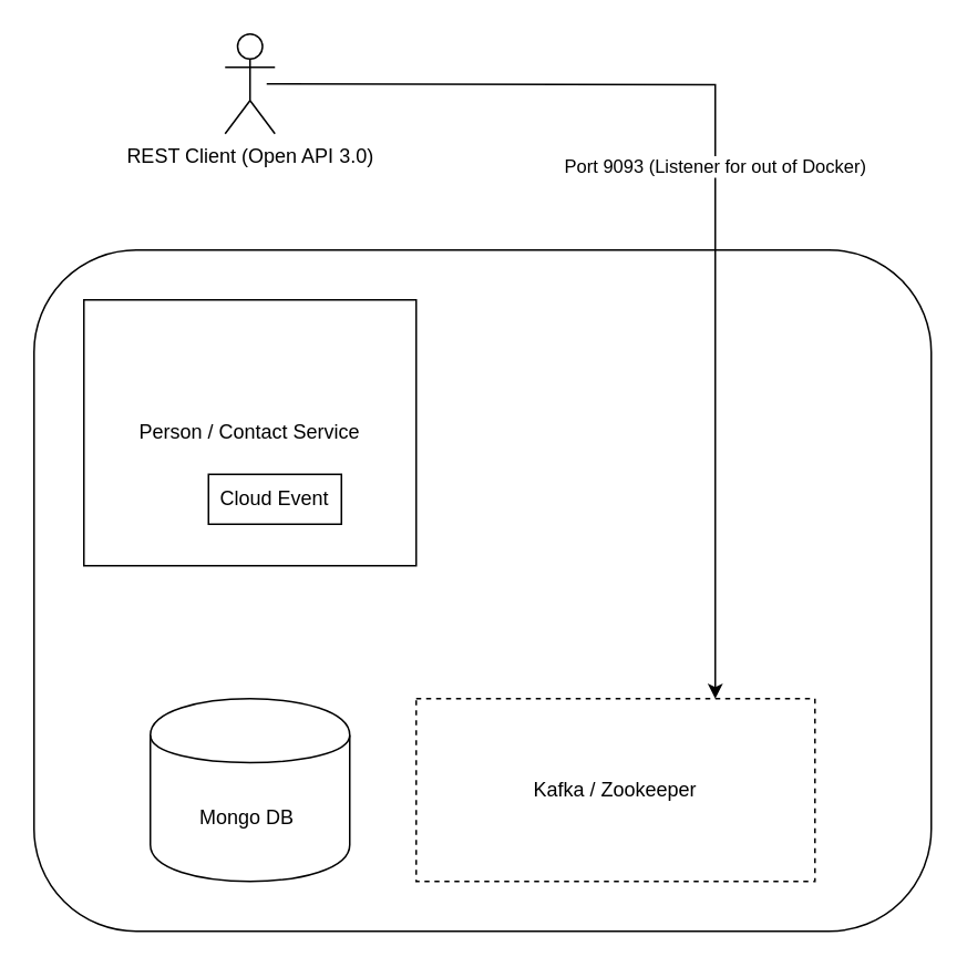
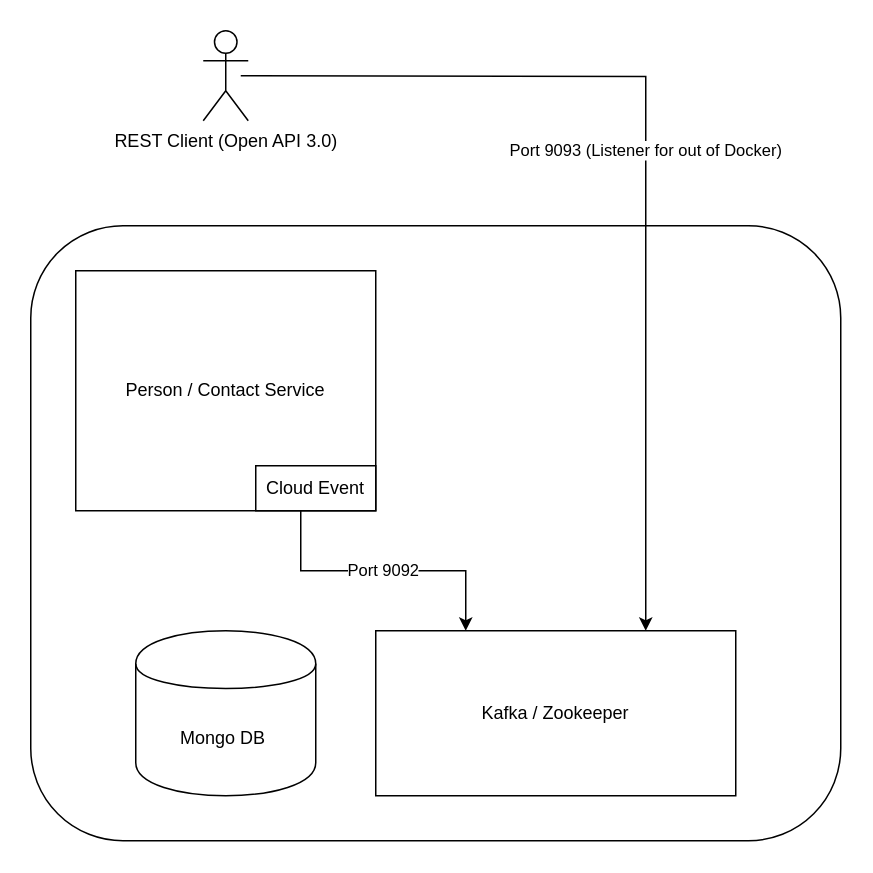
  <mxCell id="0" />
  <mxCell id="1" parent="0" />
  <mxCell id="2" value="" style="rounded=1;whiteSpace=wrap;html=1;" vertex="1" parent="1"><mxGeometry x="20" y="150" width="540" height="410" as="geometry" /></mxCell>
+ <mxCell id="3" value="Port 9092" style="edgeStyle=orthogonalEdgeStyle;rounded=0;orthogonalLoop=1;jettySize=auto;html=1;exitX=0.75;exitY=1;exitDx=0;exitDy=0;entryX=0.25;entryY=0;entryDx=0;entryDy=0;" parent="1" source="4" target="6" edge="1"><mxGeometry relative="1" as="geometry" /></mxCell>
  <mxCell id="4" value="Person / Contact Service" style="rounded=0;whiteSpace=wrap;html=1;" parent="1" vertex="1"><mxGeometry x="50" y="180" width="200" height="160" as="geometry" /></mxCell>
  <mxCell id="5" value="Mongo DB&amp;nbsp;" style="shape=cylinder;whiteSpace=wrap;html=1;boundedLbl=1;backgroundOutline=1;" parent="1" vertex="1"><mxGeometry x="90" y="420" width="120" height="110" as="geometry" /></mxCell>
- <mxCell id="6" value="Kafka / Zookeeper" style="rounded=0;whiteSpace=wrap;html=1;dashed=1;" parent="1" vertex="1"><mxGeometry x="250" y="420" width="240" height="110" as="geometry" /></mxCell>
+ <mxCell id="6" value="Kafka / Zookeeper" style="rounded=0;whiteSpace=wrap;html=1;" parent="1" vertex="1"><mxGeometry x="250" y="420" width="240" height="110" as="geometry" /></mxCell>
  <mxCell id="7" value="Port 9093 (Listener for out of Docker)" style="edgeStyle=orthogonalEdgeStyle;rounded=0;orthogonalLoop=1;jettySize=auto;html=1;entryX=0.75;entryY=0;entryDx=0;entryDy=0;" edge="1" parent="1" target="6"><mxGeometry relative="1" as="geometry"><mxPoint x="160" y="50" as="sourcePoint" /></mxGeometry></mxCell>
  <mxCell id="8" value="REST Client (Open API 3.0)" style="shape=umlActor;verticalLabelPosition=bottom;labelBackgroundColor=#ffffff;verticalAlign=top;html=1;outlineConnect=0;" parent="1" vertex="1"><mxGeometry x="135" y="20" width="30" height="60" as="geometry" /></mxCell>
- <mxCell id="9" value="Cloud Event" style="rounded=0;whiteSpace=wrap;html=1;" parent="1" vertex="1"><mxGeometry x="125" y="285" width="80" height="30" as="geometry" /></mxCell>
+ <mxCell id="9" value="Cloud Event" style="rounded=0;whiteSpace=wrap;html=1;" parent="1" vertex="1"><mxGeometry x="170" y="310" width="80" height="30" as="geometry" /></mxCell>
